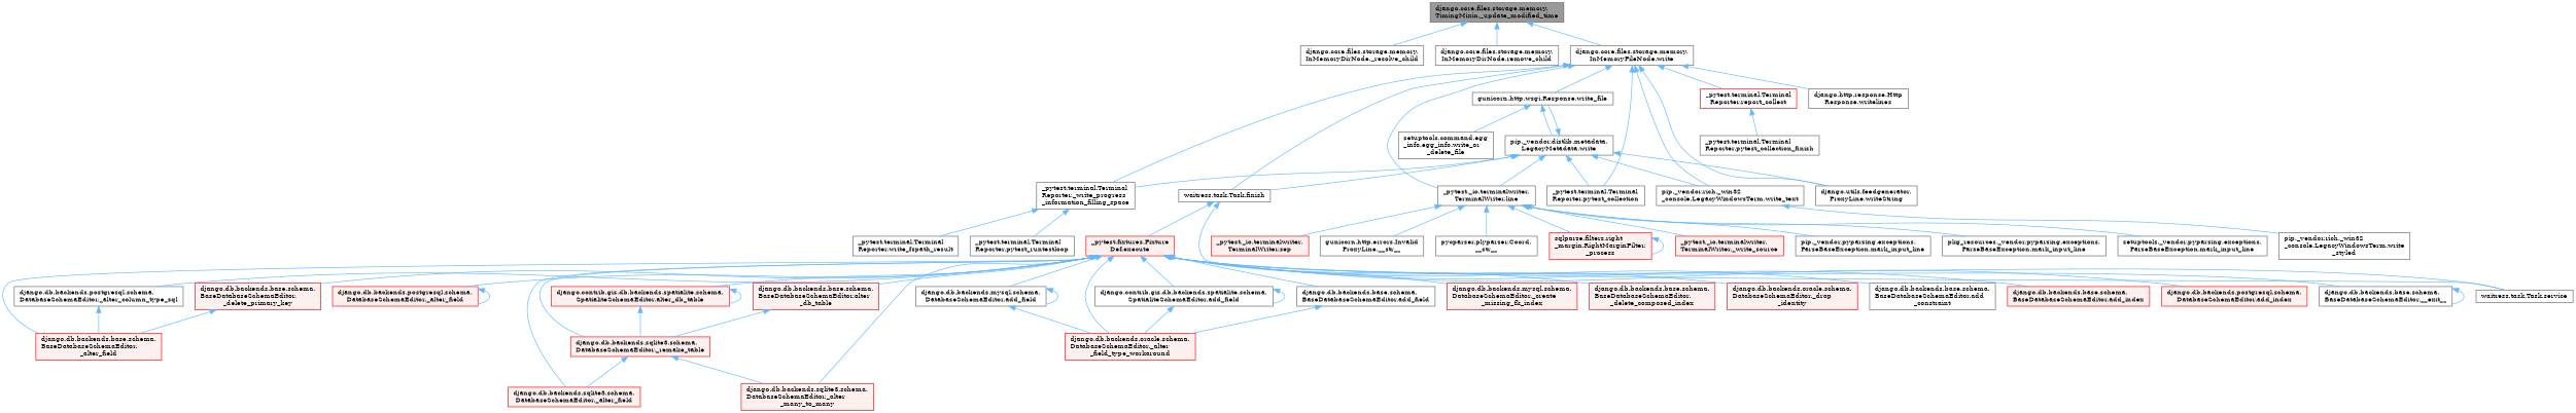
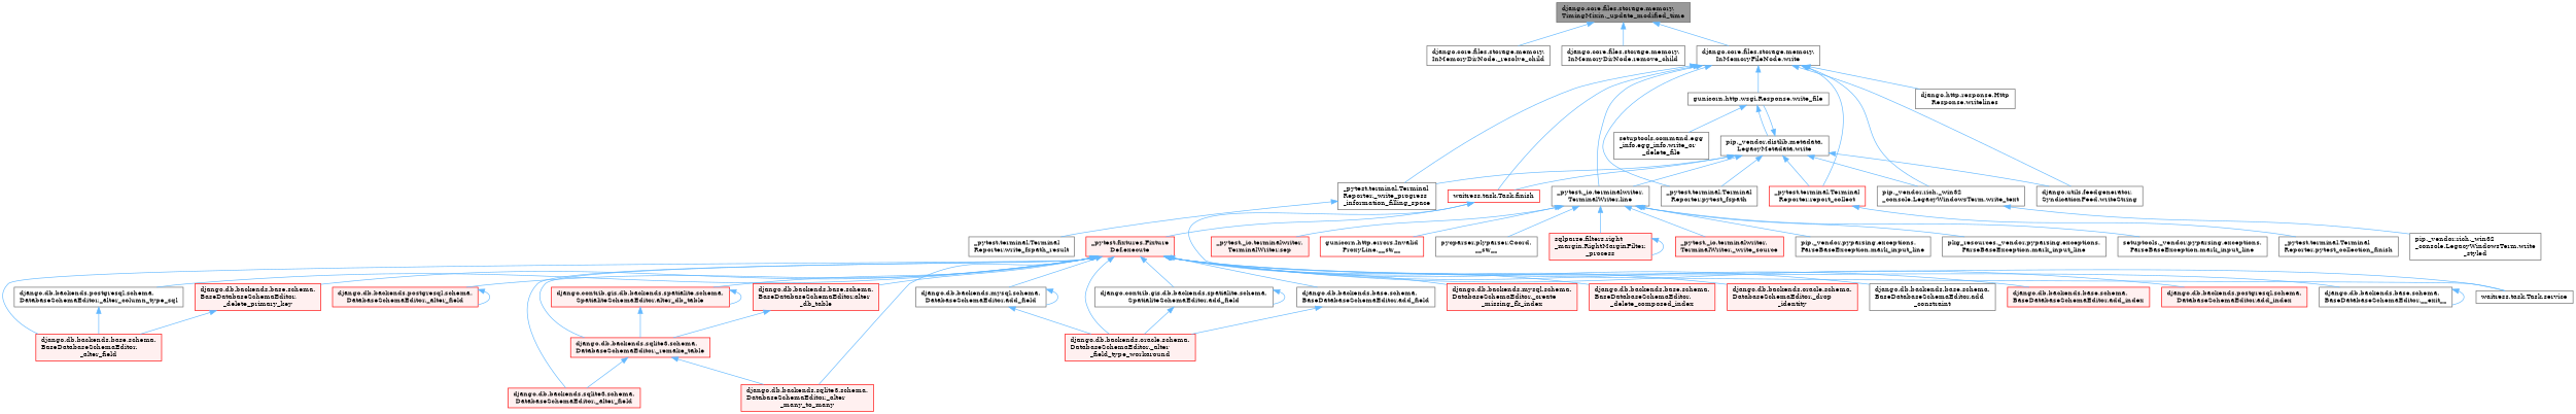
  digraph {
    fontname="DejaVu Serif"
    rankdir=TB
    node [color=grey40 fillcolor=white fontname="DejaVu Serif" fontsize=10 shape=box style=filled]
    edge [color=steelblue1 dir=back fontname="DejaVu Serif" fontsize=10 labelfontname=Helvetica labelfontsize=10 style=solid]
    n1 [color=gray40 fillcolor=grey60 fontcolor=black height=0.2 label="django.core.files.storage.memory.\lTimingMixin._update_modified_time" width=0.4]
    n2 [height=0.2 label="django.core.files.storage.memory.\lInMemoryDirNode._resolve_child" width=0.4]
    n3 [height=0.2 label="django.core.files.storage.memory.\lInMemoryDirNode.remove_child" width=0.4]
    n4 [height=0.2 label="django.core.files.storage.memory.\lInMemoryFileNode.write" width=0.4]
    n5 [height=0.2 label="_pytest.terminal.Terminal\lReporter._write_progress\l_information_filling_space" width=0.4]
-   n6 [height=0.2 label="waitress.task.Task.finish" width=0.4]
+   n6 [color=red height=0.2 label="waitress.task.Task.finish" width=0.4]
    n7 [height=0.2 label="_pytest._io.terminalwriter.\lTerminalWriter.line" width=0.4]
-   n8 [height=0.2 label="_pytest.terminal.Terminal\lReporter.pytest_collection" width=0.4]
+   n8 [height=0.2 label="_pytest.terminal.Terminal\lReporter.pytest_fspath" width=0.4]
    n9 [color=red height=0.2 label="_pytest.terminal.Terminal\lReporter.report_collect" width=0.4]
    n10 [height=0.2 label="gunicorn.http.wsgi.Response.write_file" width=0.4]
    n11 [height=0.2 label="pip._vendor.rich._win32\l_console.LegacyWindowsTerm.write_text" width=0.4]
    n12 [height=0.2 label="django.http.response.Http\lResponse.writelines" width=0.4]
-   n13 [height=0.2 label="django.utils.feedgenerator.\lProxyLine.writeString" width=0.4]
-   n14 [height=0.2 label="_pytest.terminal.Terminal\lReporter.pytest_runtestloop" width=0.4]
+   n13 [height=0.2 label="django.utils.feedgenerator.\lSyndicationFeed.writeString" width=0.4]
    n15 [height=0.2 label="_pytest.terminal.Terminal\lReporter.write_fspath_result" width=0.4]
    n16 [color=red fillcolor="#FFF0F0" height=0.2 label="_pytest.fixtures.Fixture\lDef.execute" width=0.4]
    n17 [height=0.2 label="waitress.task.Task.service" width=0.4]
-   n18 [height=0.2 label="gunicorn.http.errors.Invalid\lProxyLine.__str__" width=0.4]
+   n18 [color=red height=0.2 label="gunicorn.http.errors.Invalid\lProxyLine.__str__" width=0.4]
    n19 [height=0.2 label="pycparser.plyparser.Coord.\l__str__" width=0.4]
    n20 [color=red fillcolor="#FFF0F0" height=0.2 label="sqlparse.filters.right\l_margin.RightMarginFilter.\l_process" width=0.4]
    n21 [color=red fillcolor="#FFF0F0" height=0.2 label="_pytest._io.terminalwriter.\lTerminalWriter._write_source" width=0.4]
    n22 [height=0.2 label="pip._vendor.pyparsing.exceptions.\lParseBaseException.mark_input_line" width=0.4]
    n23 [height=0.2 label="pkg_resources._vendor.pyparsing.exceptions.\lParseBaseException.mark_input_line" width=0.4]
    n24 [height=0.2 label="setuptools._vendor.pyparsing.exceptions.\lParseBaseException.mark_input_line" width=0.4]
    n25 [color=red fillcolor="#FFF0F0" height=0.2 label="_pytest._io.terminalwriter.\lTerminalWriter.sep" width=0.4]
    n26 [height=0.2 label="_pytest.terminal.Terminal\lReporter.pytest_collection_finish" width=0.4]
    n27 [height=0.2 label="pip._vendor.distlib.metadata.\lLegacyMetadata.write" width=0.4]
    n28 [height=0.2 label="setuptools.command.egg\l_info.egg_info.write_or\l_delete_file" width=0.4]
    n29 [height=0.2 label="pip._vendor.rich._win32\l_console.LegacyWindowsTerm.write\l_styled" width=0.4]
    n30 [height=0.2 label="django.db.backends.base.schema.\lBaseDatabaseSchemaEditor.__exit__" width=0.4]
    n31 [height=0.2 label="django.db.backends.postgresql.schema.\lDatabaseSchemaEditor._alter_column_type_sql" width=0.4]
    n32 [color=red fillcolor="#FFF0F0" height=0.2 label="django.db.backends.base.schema.\lBaseDatabaseSchemaEditor.\l_alter_field" width=0.4]
    n33 [color=red fillcolor="#FFF0F0" height=0.2 label="django.db.backends.postgresql.schema.\lDatabaseSchemaEditor._alter_field" width=0.4]
    n34 [color=red fillcolor="#FFF0F0" height=0.2 label="django.db.backends.sqlite3.schema.\lDatabaseSchemaEditor._alter_field" width=0.4]
    n35 [color=red fillcolor="#FFF0F0" height=0.2 label="django.db.backends.oracle.schema.\lDatabaseSchemaEditor._alter\l_field_type_workaround" width=0.4]
    n36 [color=red fillcolor="#FFF0F0" height=0.2 label="django.db.backends.sqlite3.schema.\lDatabaseSchemaEditor._alter\l_many_to_many" width=0.4]
    n37 [color=red fillcolor="#FFF0F0" height=0.2 label="django.db.backends.mysql.schema.\lDatabaseSchemaEditor._create\l_missing_fk_index" width=0.4]
    n38 [color=red fillcolor="#FFF0F0" height=0.2 label="django.db.backends.base.schema.\lBaseDatabaseSchemaEditor.\l_delete_composed_index" width=0.4]
    n39 [color=red fillcolor="#FFF0F0" height=0.2 label="django.db.backends.base.schema.\lBaseDatabaseSchemaEditor.\l_delete_primary_key" width=0.4]
    n40 [color=red fillcolor="#FFF0F0" height=0.2 label="django.db.backends.oracle.schema.\lDatabaseSchemaEditor._drop\l_identity" width=0.4]
    n41 [color=red fillcolor="#FFF0F0" height=0.2 label="django.db.backends.sqlite3.schema.\lDatabaseSchemaEditor._remake_table" width=0.4]
    n42 [height=0.2 label="django.db.backends.base.schema.\lBaseDatabaseSchemaEditor.add\l_constraint" width=0.4]
    n43 [height=0.2 label="django.contrib.gis.db.backends.spatialite.schema.\lSpatialiteSchemaEditor.add_field" width=0.4]
    n44 [height=0.2 label="django.db.backends.base.schema.\lBaseDatabaseSchemaEditor.add_field" width=0.4]
    n45 [height=0.2 label="django.db.backends.mysql.schema.\lDatabaseSchemaEditor.add_field" width=0.4]
    n46 [color=red fillcolor="#FFF0F0" height=0.2 label="django.db.backends.base.schema.\lBaseDatabaseSchemaEditor.add_index" width=0.4]
    n47 [color=red fillcolor="#FFF0F0" height=0.2 label="django.db.backends.postgresql.schema.\lDatabaseSchemaEditor.add_index" width=0.4]
    n48 [color=red fillcolor="#FFF0F0" height=0.2 label="django.contrib.gis.db.backends.spatialite.schema.\lSpatialiteSchemaEditor.alter_db_table" width=0.4]
    n49 [color=red fillcolor="#FFF0F0" height=0.2 label="django.db.backends.base.schema.\lBaseDatabaseSchemaEditor.alter\l_db_table" width=0.4]
    n1 -> n2
    n1 -> n3
    n1 -> n4
    n4 -> n5
    n4 -> n6
    n4 -> n7
    n4 -> n8
    n4 -> n9
    n4 -> n10
    n4 -> n11
    n4 -> n12
    n4 -> n13
-   n5 -> n14
    n5 -> n15
    n6 -> n16
    n6 -> n17
    n7 -> n18
    n7 -> n19
    n7 -> n20
    n7 -> n21
    n7 -> n22
    n7 -> n23
    n7 -> n24
    n7 -> n25
    n9 -> n26
    n10 -> n27
    n10 -> n28
    n11 -> n29
    n16 -> n17
    n16 -> n30
    n16 -> n31
    n16 -> n32
    n16 -> n33
    n16 -> n34
    n16 -> n35
    n16 -> n36
    n16 -> n37
    n16 -> n38
    n16 -> n39
    n16 -> n40
    n16 -> n41
    n16 -> n42
    n16 -> n43
    n16 -> n44
    n16 -> n45
    n16 -> n46
    n16 -> n47
    n16 -> n48
    n16 -> n49
    n20 -> n20
    n27 -> n5
    n27 -> n6
    n27 -> n7
    n27 -> n8
+   n27 -> n9
    n27 -> n10
    n27 -> n11
    n27 -> n13
    n30 -> n30
    n31 -> n32
    n33 -> n33
    n39 -> n32
    n41 -> n34
    n41 -> n36
    n43 -> n35
    n43 -> n43
    n44 -> n35
    n45 -> n35
    n45 -> n45
    n48 -> n41
    n48 -> n48
    n49 -> n41
  }
